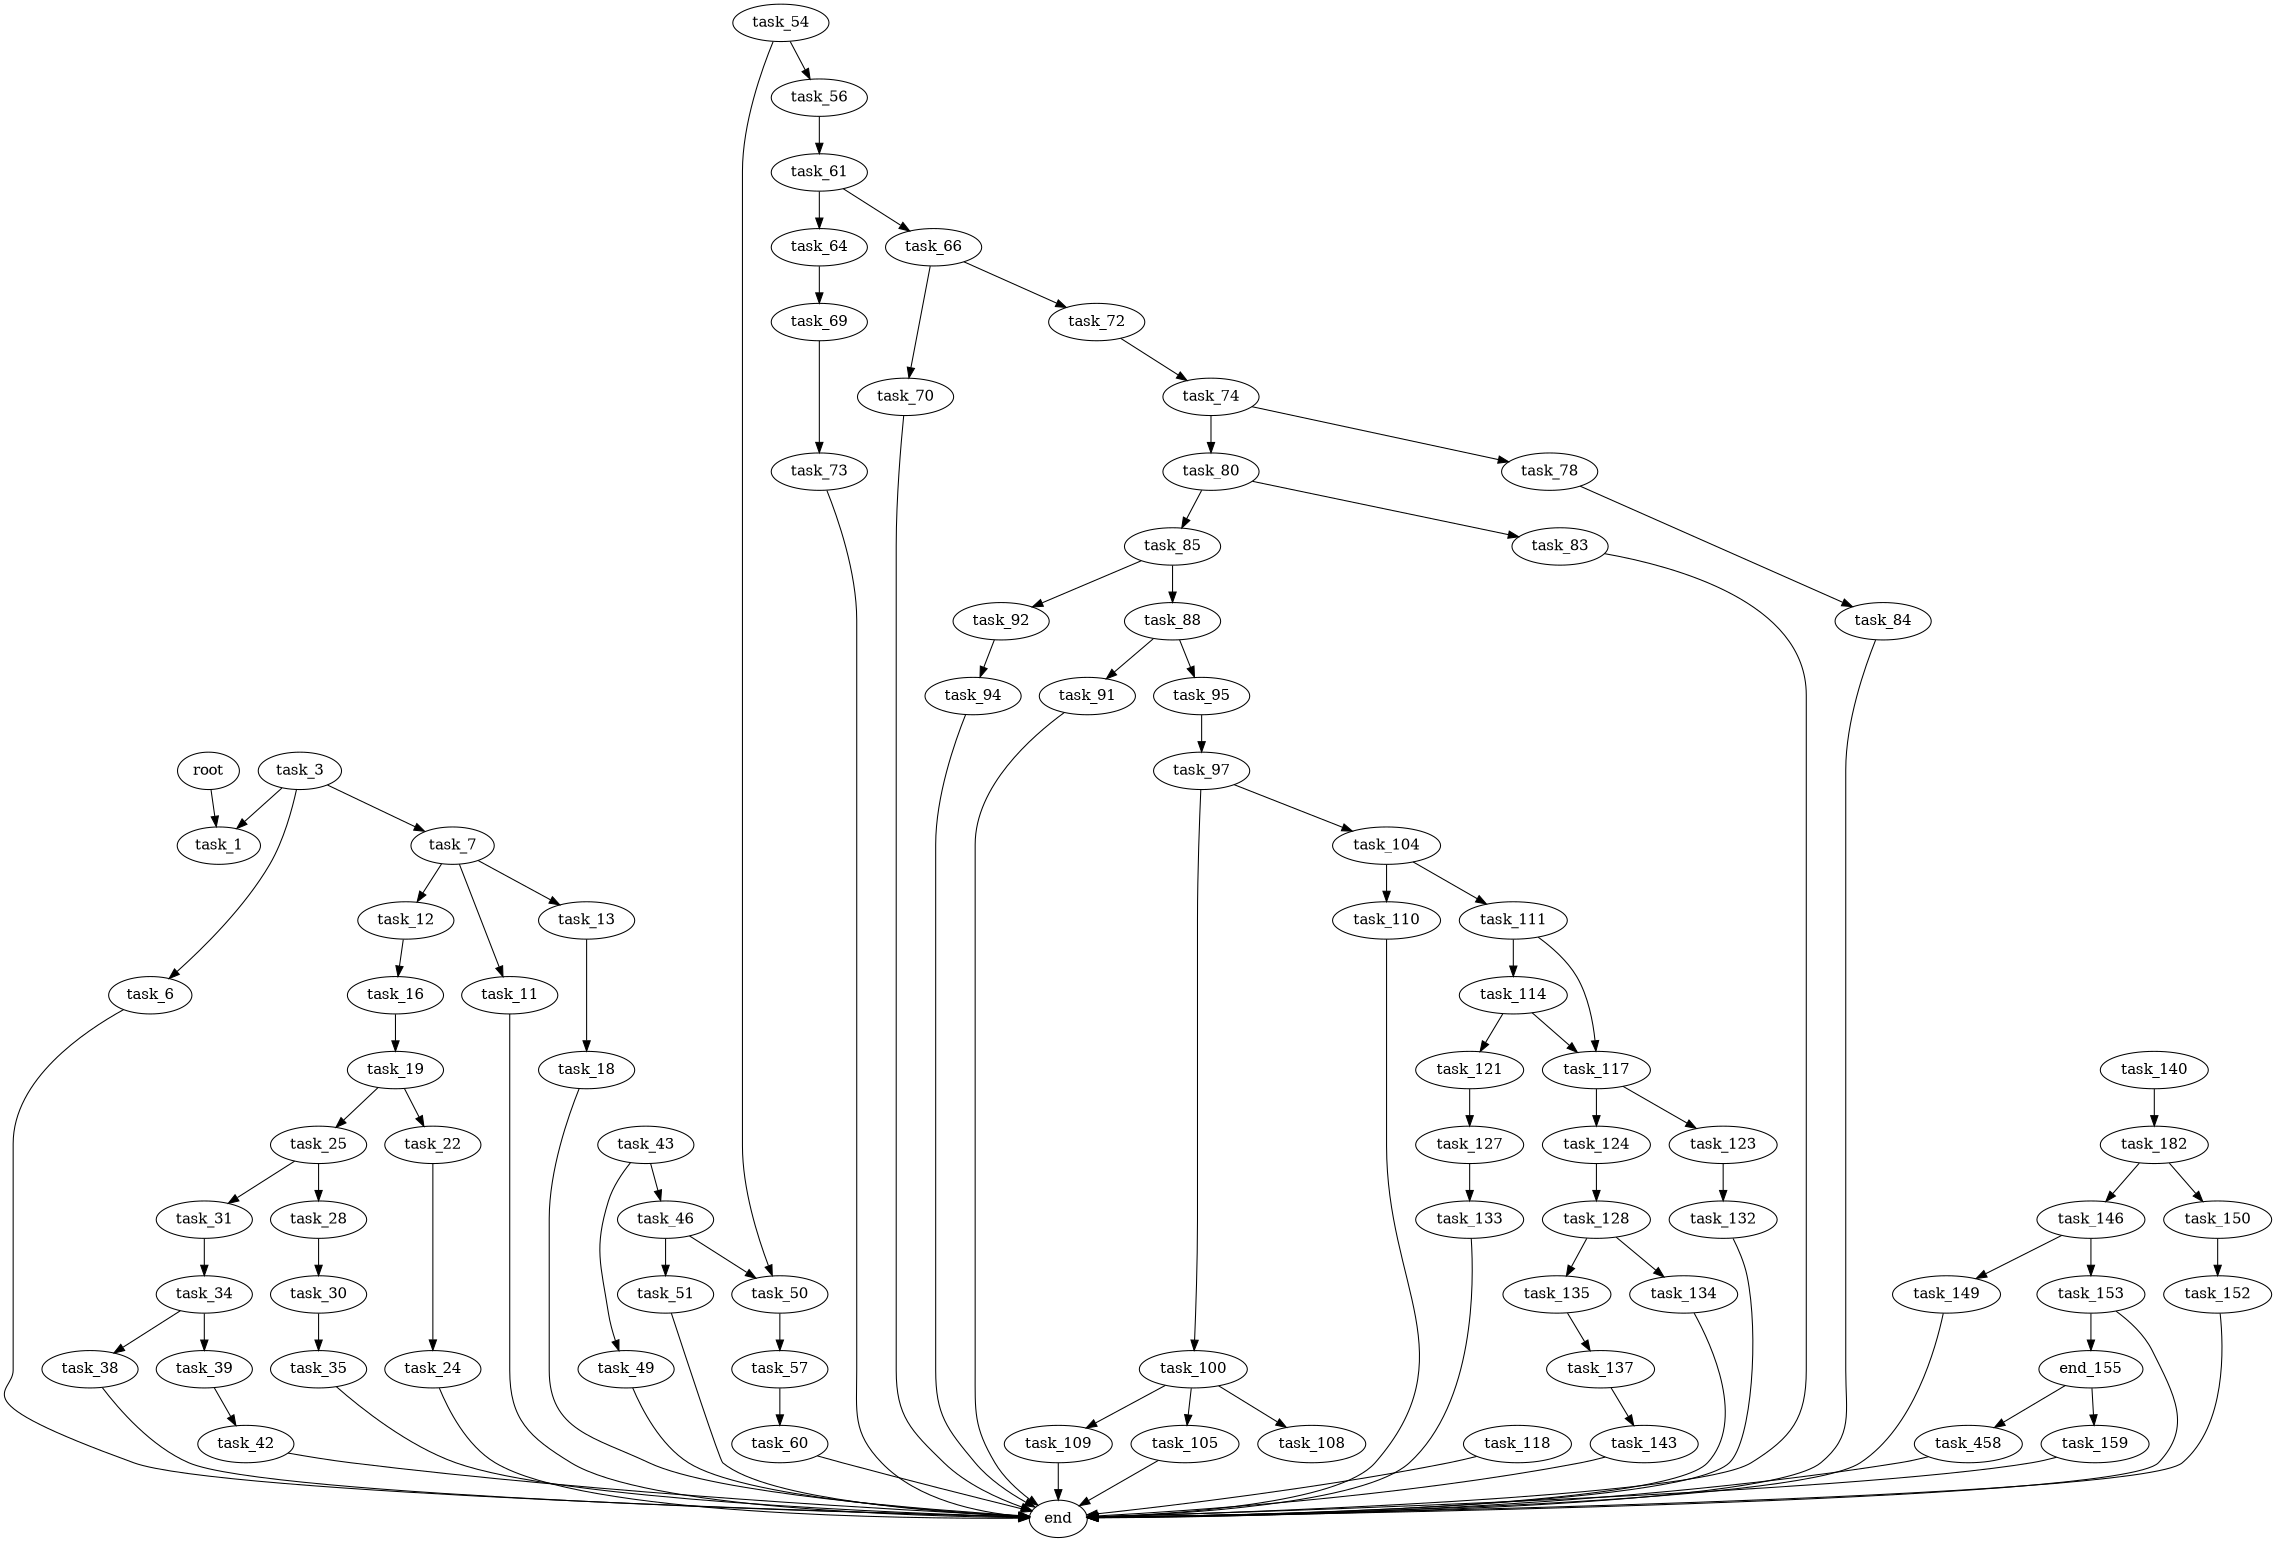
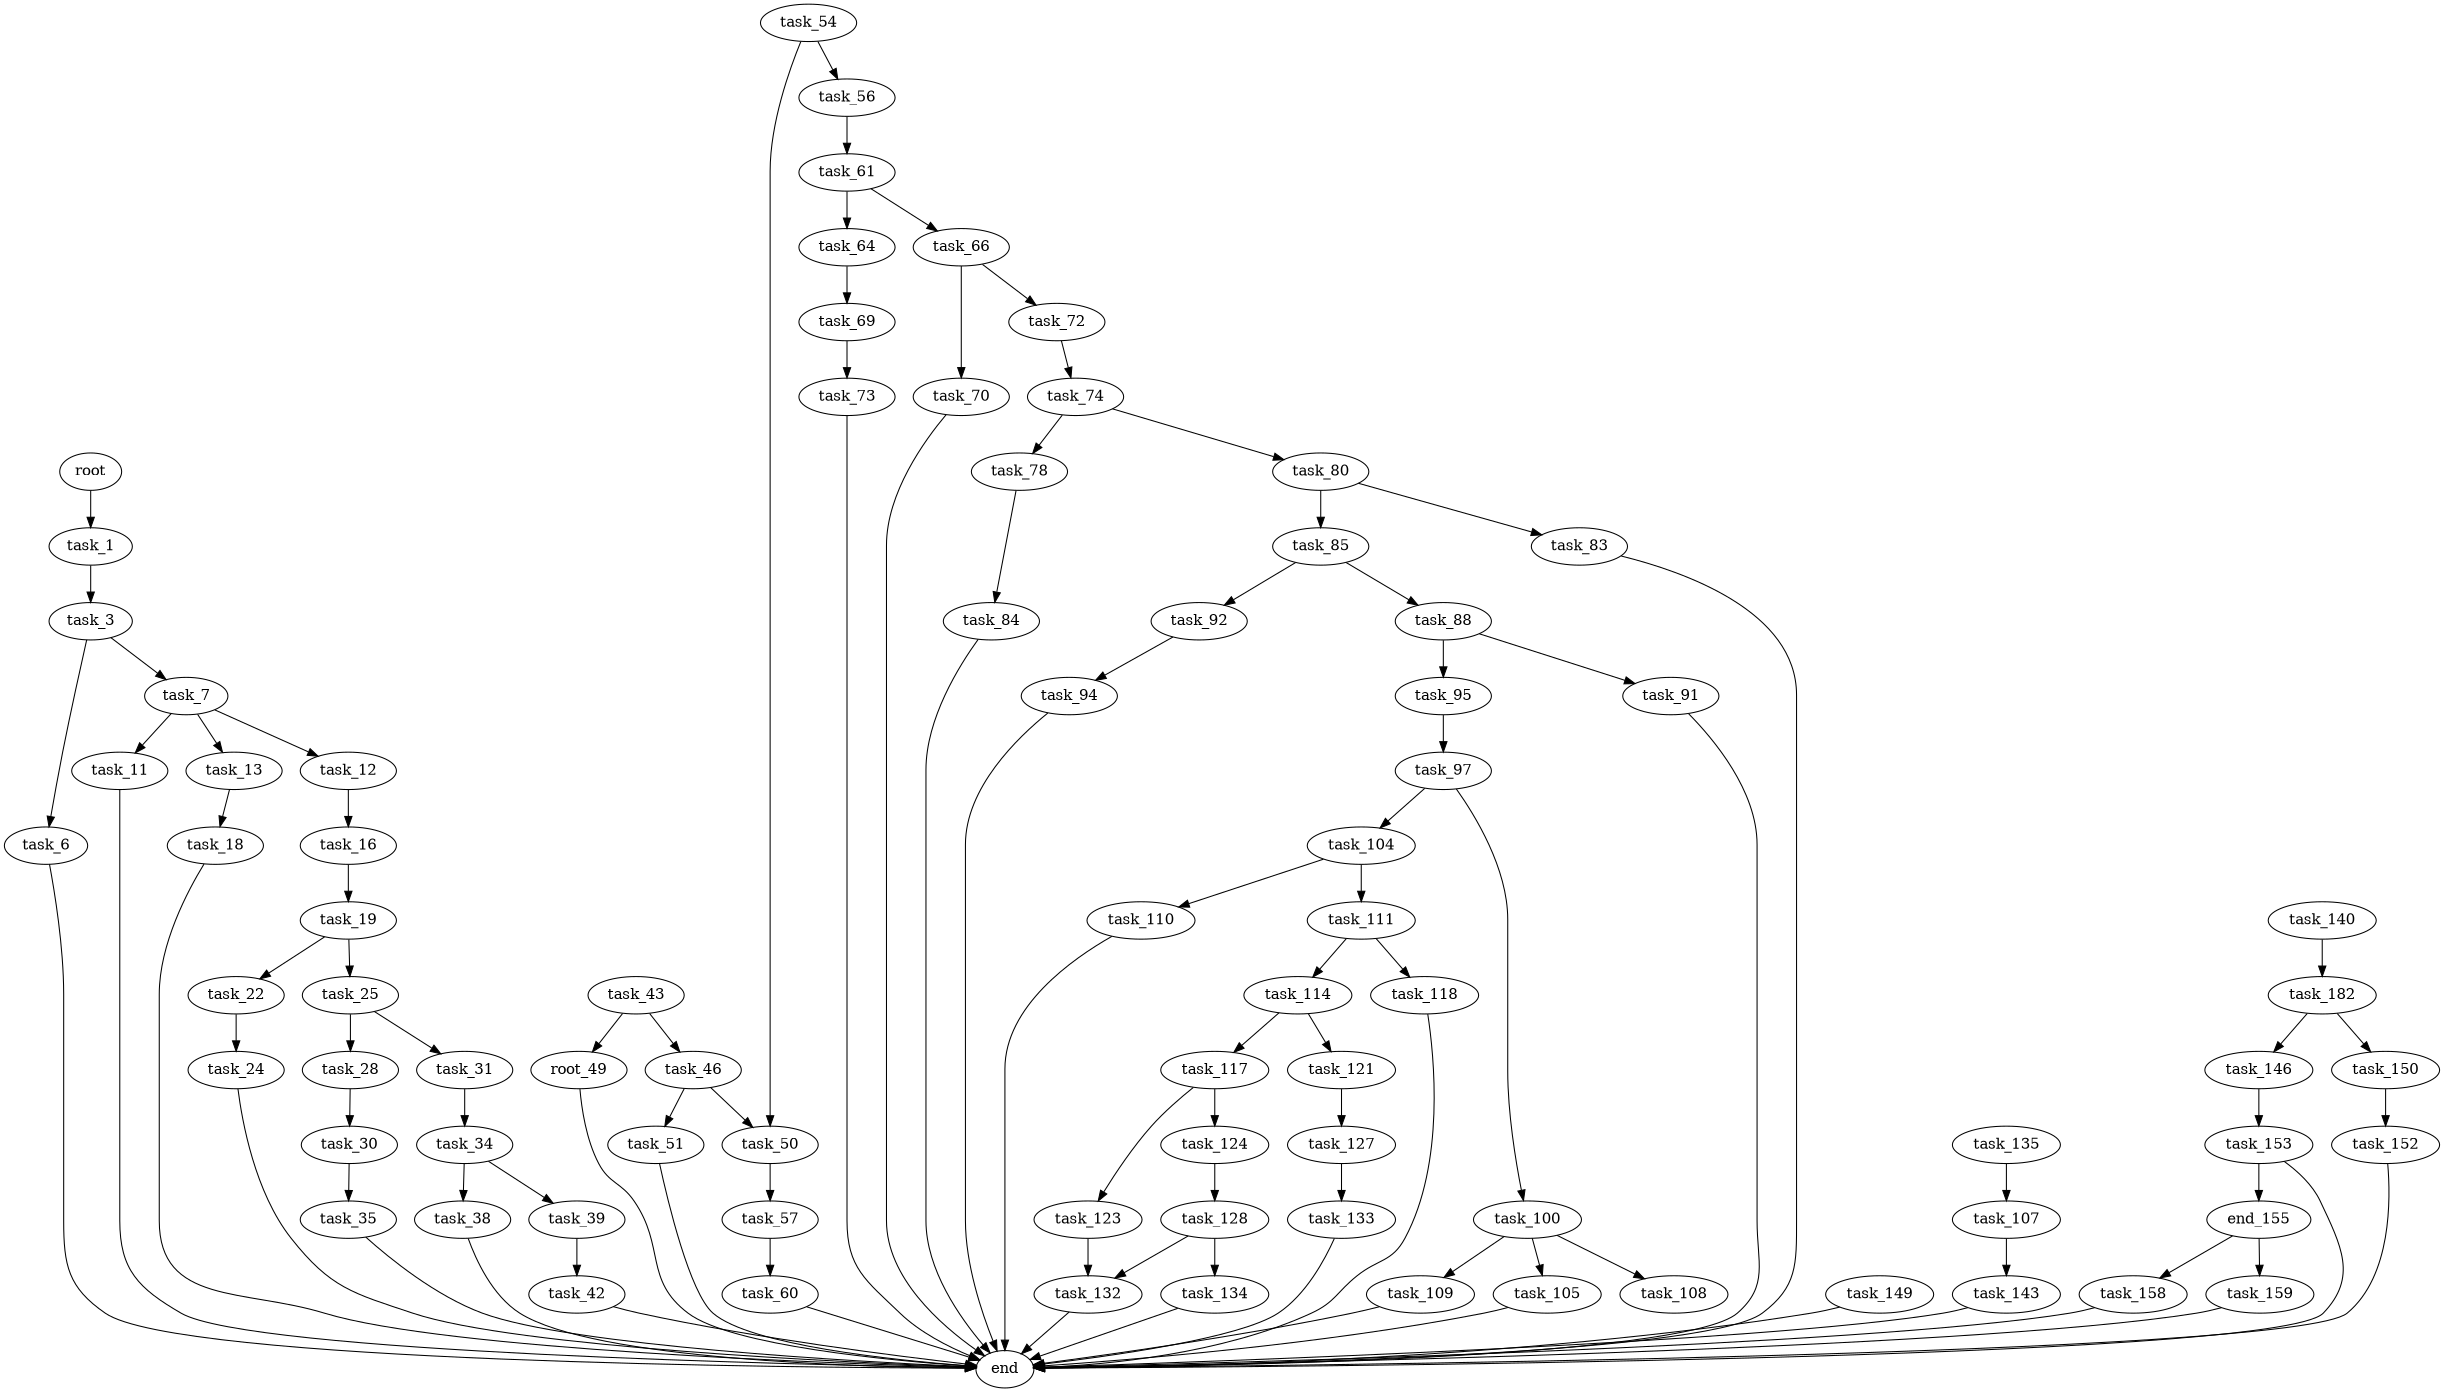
  digraph {
    root
    task_1
    task_3
    task_6
    task_7
    end
    task_11
    task_12
    task_13
    task_16
    task_18
    task_19
    task_22
    task_25
    task_24
    task_28
    task_31
    task_30
    task_34
    task_35
    task_38
    task_39
    task_42
    task_43
    task_46
-   task_49
+   task_49 [label=root_49]
    task_50
    task_51
    task_57
    task_54
    task_56
    task_60
    task_61
    task_64
    task_66
    task_69
    task_70
    task_72
    task_73
    n40 [label=task_74]
    task_78
    task_80
    task_84
    task_83
    task_85
    task_88
    task_92
    task_91
    task_95
    task_94
    task_97
    task_100
    task_104
    task_105
    task_108
    task_109
    task_110
    task_111
    task_114
    task_118
    task_117
    task_121
    task_123
    task_124
    task_127
    task_132
    task_128
    task_133
    task_134
    task_135
-   task_137
+   task_137 [label=task_107]
    task_143
    n73 [label=task_182]
    task_140
    task_146
    task_150
    task_149
    task_153
    task_152
    n80 [label=end_155]
-   task_158 [label=task_458]
+   task_158
    task_159
    root -> task_1
-   task_3 -> task_1
+   task_1 -> task_3
    task_3 -> task_6
    task_3 -> task_7
    task_6 -> end
    task_7 -> task_11
    task_7 -> task_12
    task_7 -> task_13
    task_11 -> end
    task_12 -> task_16
    task_13 -> task_18
    task_16 -> task_19
    task_18 -> end
    task_19 -> task_22
    task_19 -> task_25
    task_22 -> task_24
    task_25 -> task_28
    task_25 -> task_31
    task_24 -> end
    task_28 -> task_30
    task_31 -> task_34
    task_30 -> task_35
    task_34 -> task_38
    task_34 -> task_39
    task_35 -> end
    task_38 -> end
    task_39 -> task_42
    task_42 -> end
    task_43 -> task_46
    task_43 -> task_49
    task_46 -> task_50
    task_46 -> task_51
    task_49 -> end
    task_50 -> task_57
    task_51 -> end
    task_57 -> task_60
    task_54 -> task_50
    task_54 -> task_56
    task_56 -> task_61
    task_60 -> end
    task_61 -> task_64
    task_61 -> task_66
    task_64 -> task_69
    task_66 -> task_70
    task_66 -> task_72
    task_69 -> task_73
    task_70 -> end
    task_72 -> n40
    task_73 -> end
    n40 -> task_78
    n40 -> task_80
    task_78 -> task_84
    task_80 -> task_83
    task_80 -> task_85
    task_84 -> end
    task_83 -> end
    task_85 -> task_88
    task_85 -> task_92
    task_88 -> task_91
    task_88 -> task_95
    task_92 -> task_94
    task_91 -> end
    task_95 -> task_97
    task_94 -> end
    task_97 -> task_100
    task_97 -> task_104
    task_100 -> task_105
    task_100 -> task_108
    task_100 -> task_109
    task_104 -> task_110
    task_104 -> task_111
    task_105 -> end
    task_109 -> end
    task_110 -> end
    task_111 -> task_114
-   task_111 -> task_117
+   task_111 -> task_118
    task_114 -> task_117
    task_114 -> task_121
    task_118 -> end
    task_117 -> task_123
    task_117 -> task_124
    task_121 -> task_127
    task_123 -> task_132
    task_124 -> task_128
    task_127 -> task_133
    task_132 -> end
    task_128 -> task_134
-   task_128 -> task_135
+   task_128 -> task_132
    task_133 -> end
    task_134 -> end
    task_135 -> task_137
    task_137 -> task_143
    task_143 -> end
    n73 -> task_146
    n73 -> task_150
    task_140 -> n73
-   task_146 -> task_149
    task_146 -> task_153
    task_150 -> task_152
    task_149 -> end
    task_153 -> end
    task_153 -> n80
    task_152 -> end
    n80 -> task_158
    n80 -> task_159
    task_158 -> end
    task_159 -> end
  }
